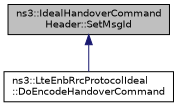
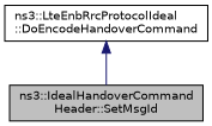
  digraph {
    rankdir=TB
    node [color=black fontname=Helvetica fontsize=10 shape=record style=filled]
    n1 [fillcolor=grey75 fontcolor=black height=0.2 label="ns3::IdealHandoverCommand\lHeader::SetMsgId" width=0.4]
    n2 [fillcolor=white height=0.2 label="ns3::LteEnbRrcProtocolIdeal\l::DoEncodeHandoverCommand" width=0.4]
-   n1 -> n2 [color=midnightblue dir=back fontname=Helvetica fontsize=10 labelfontname=Helvetica labelfontsize=10 style=solid]
+   n2 -> n1 [color=midnightblue dir=back fontname=Helvetica fontsize=10 labelfontname=Helvetica labelfontsize=10 style=solid]
  }
